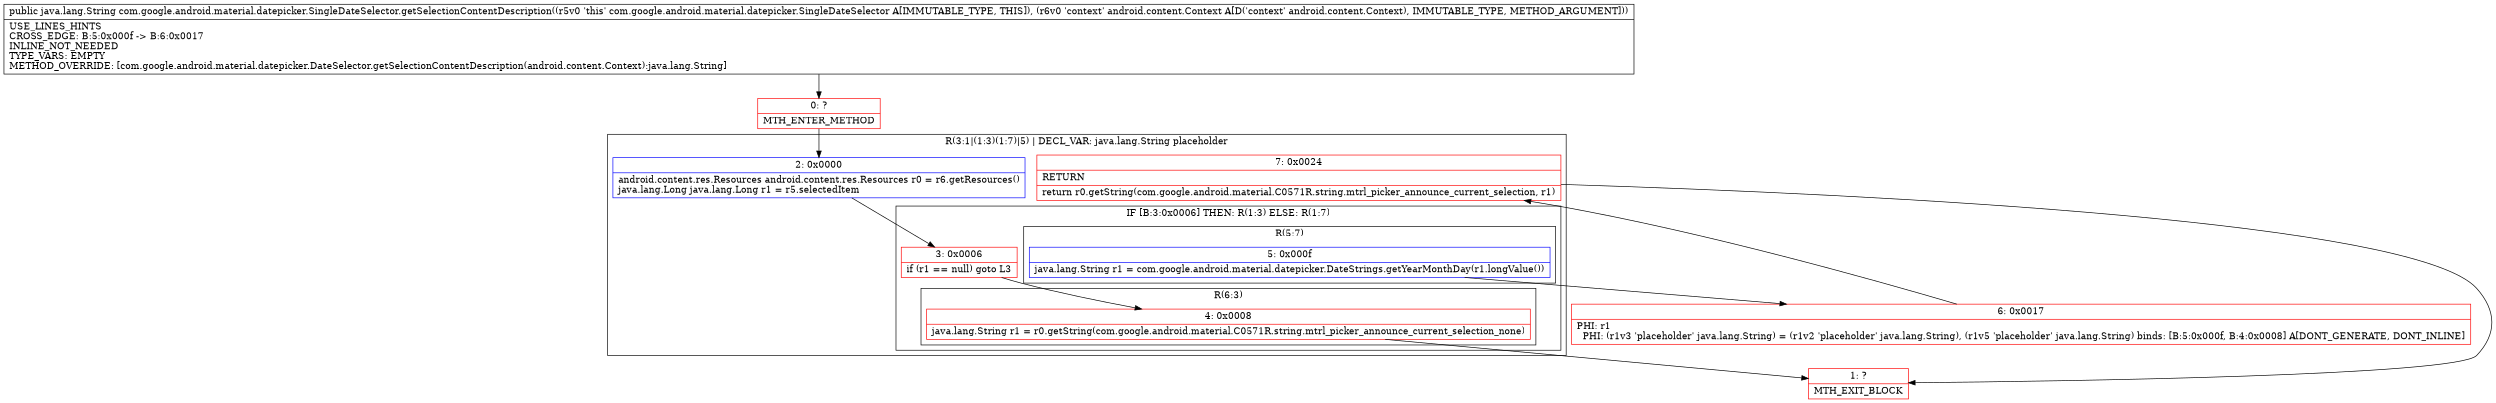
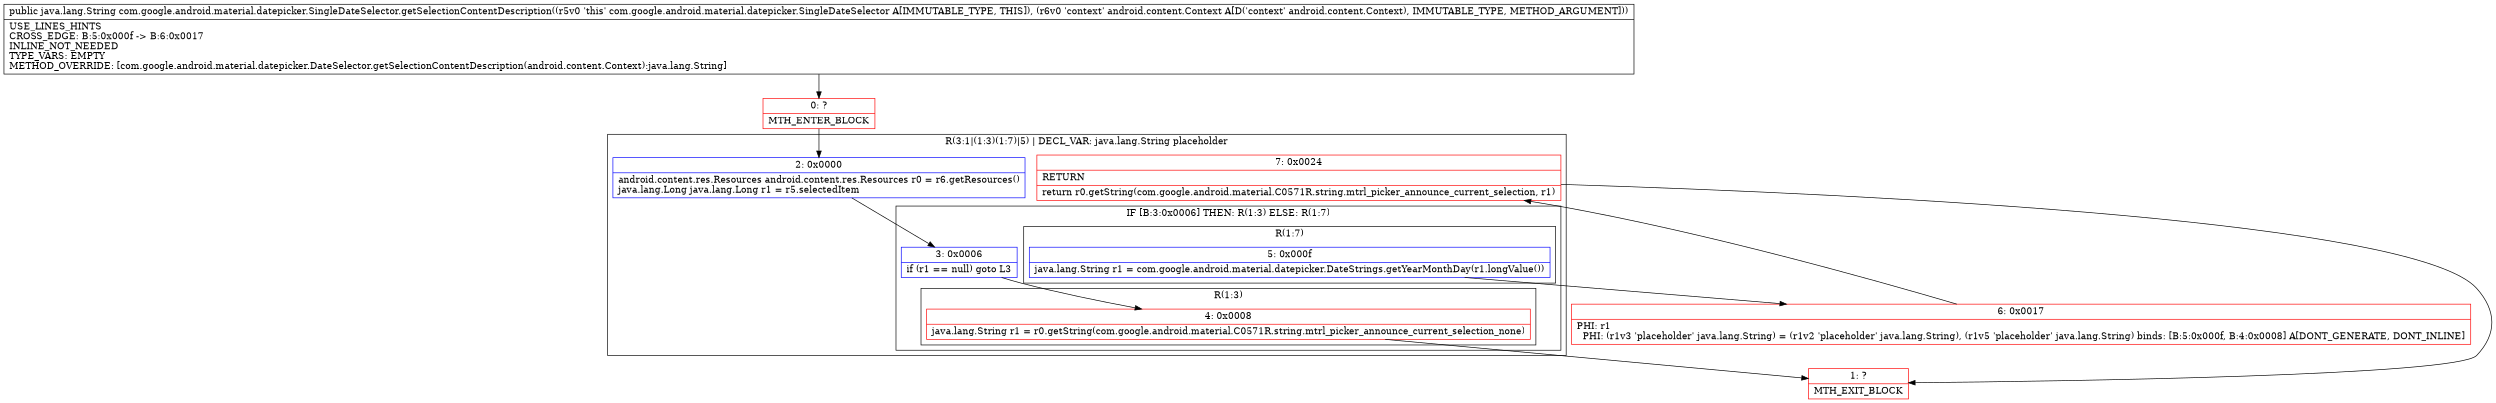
  digraph {
    node [color=red shape=record]
    n1 [label="{4\:\ 0x0008|java.lang.String r1 = r0.getString(com.google.android.material.C0571R.string.mtrl_picker_announce_current_selection_none)\l}"]
    n2 [color=blue label="{5\:\ 0x000f|java.lang.String r1 = com.google.android.material.datepicker.DateStrings.getYearMonthDay(r1.longValue())\l}"]
-   n3 [label="{3\:\ 0x0006|if (r1 == null) goto L3\l}"]
+   n3 [color=blue label="{3\:\ 0x0006|if (r1 == null) goto L3\l}"]
    n4 [color=blue label="{2\:\ 0x0000|android.content.res.Resources android.content.res.Resources r0 = r6.getResources()\ljava.lang.Long java.lang.Long r1 = r5.selectedItem\l}"]
    n5 [label="{7\:\ 0x0024|RETURN\l|return r0.getString(com.google.android.material.C0571R.string.mtrl_picker_announce_current_selection, r1)\l}"]
    n6 [label="{1\:\ ?|MTH_EXIT_BLOCK\l}"]
    n7 [label="{6\:\ 0x0017|PHI: r1 \l  PHI: (r1v3 'placeholder' java.lang.String) = (r1v2 'placeholder' java.lang.String), (r1v5 'placeholder' java.lang.String) binds: [B:5:0x000f, B:4:0x0008] A[DONT_GENERATE, DONT_INLINE]\l}"]
-   n8 [label="{0\:\ ?|MTH_ENTER_METHOD\l}"]
+   n8 [label="{0\:\ ?|MTH_ENTER_BLOCK\l}"]
    n9 [label="{public java.lang.String com.google.android.material.datepicker.SingleDateSelector.getSelectionContentDescription((r5v0 'this' com.google.android.material.datepicker.SingleDateSelector A[IMMUTABLE_TYPE, THIS]), (r6v0 'context' android.content.Context A[D('context' android.content.Context), IMMUTABLE_TYPE, METHOD_ARGUMENT]))  | USE_LINES_HINTS\lCROSS_EDGE: B:5:0x000f \-\> B:6:0x0017\lINLINE_NOT_NEEDED\lTYPE_VARS: EMPTY\lMETHOD_OVERRIDE: [com.google.android.material.datepicker.DateSelector.getSelectionContentDescription(android.content.Context):java.lang.String]\l}" color=""]
    subgraph cluster_1 {
      label="R(3:1|(1:3)(1:7)|5) | DECL_VAR: java.lang.String placeholder\l"
      n4
      n5
      subgraph cluster_2 {
        label="IF [B:3:0x0006] THEN: R(1:3) ELSE: R(1:7)"
        n3
        subgraph cluster_3 {
-         label="R(6:3)"
+         label="R(1:3)"
          n1
        }
        subgraph cluster_4 {
-         label="R(5:7)"
+         label="R(1:7)"
          n2
        }
      }
    }
    n1 -> n6
    n2 -> n7
    n3 -> n1
    n4 -> n3
    n5 -> n6
    n7 -> n5
    n8 -> n4
    n9 -> n8
  }
